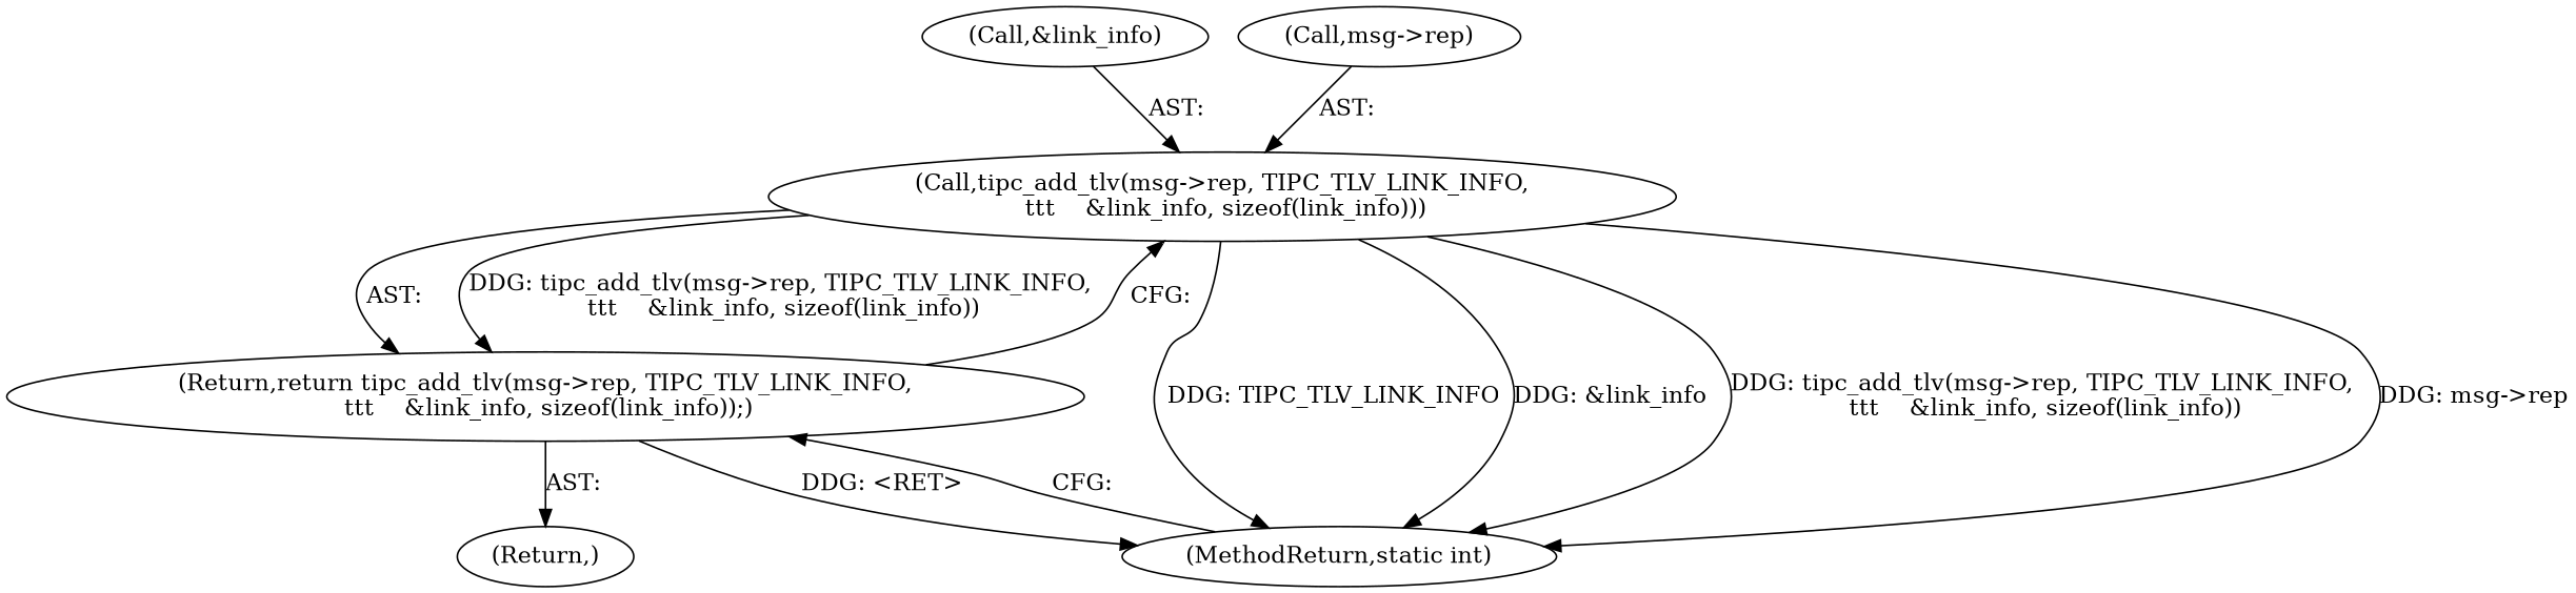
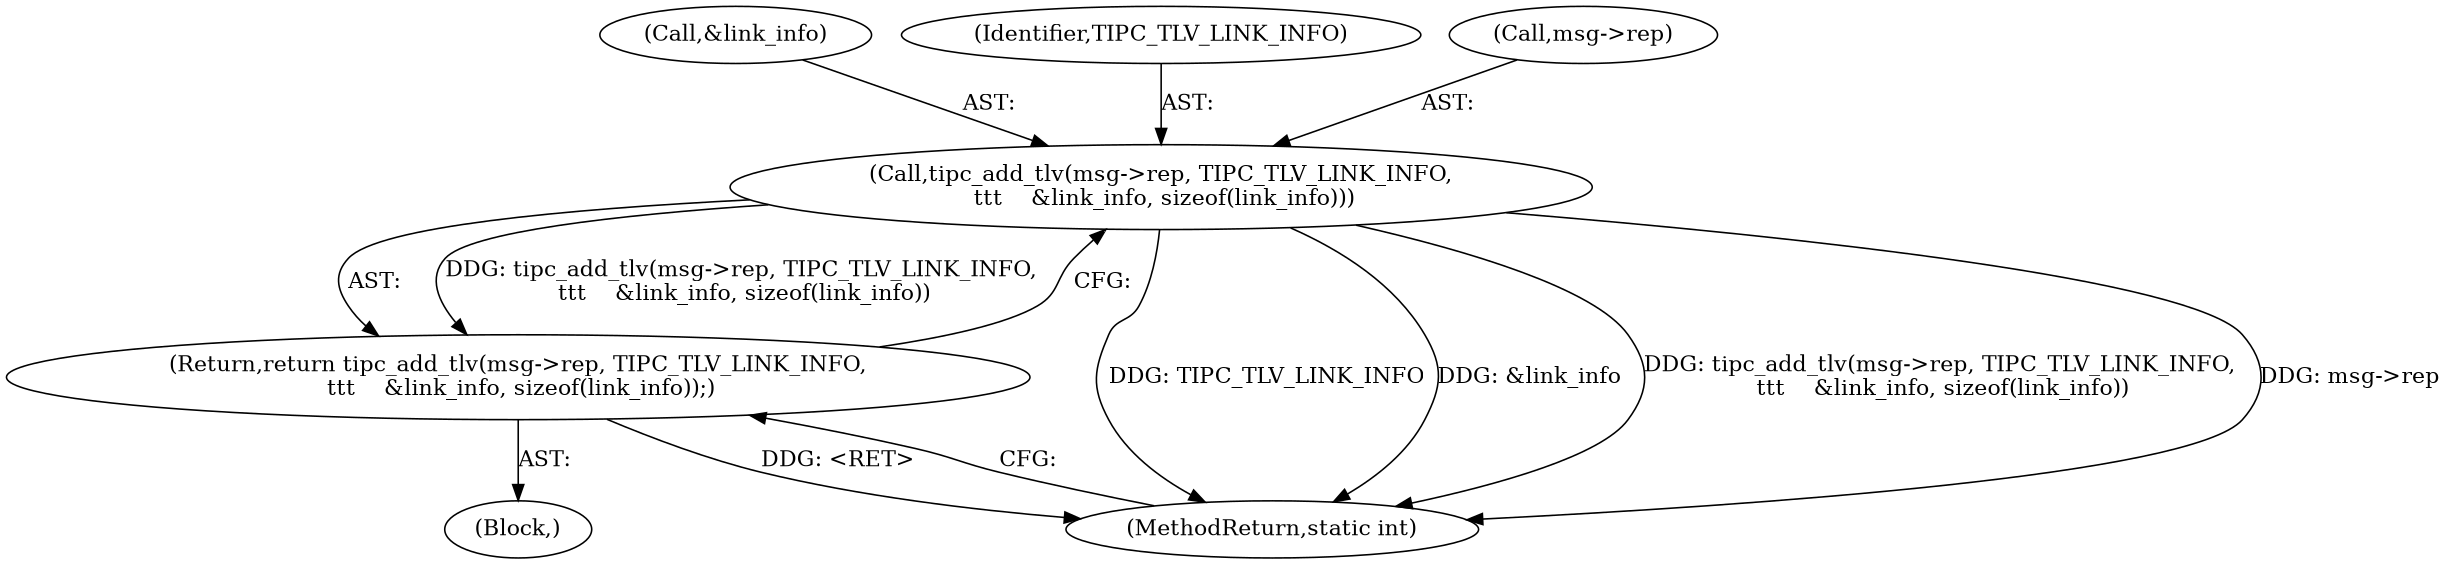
  digraph {
    n1 [label="(Call,tipc_add_tlv(msg->rep, TIPC_TLV_LINK_INFO,\n \t\t\t    &link_info, sizeof(link_info)))"]
    n2 [label="(Return,return tipc_add_tlv(msg->rep, TIPC_TLV_LINK_INFO,\n \t\t\t    &link_info, sizeof(link_info));)"]
    n3 [label="(MethodReturn,static int)"]
-   n4 [label="(Return,)"]
+   n4 [label="(Block,)"]
    n5 [label="(Call,&link_info)"]
+   n6 [label="(Identifier,TIPC_TLV_LINK_INFO)"]
    n7 [label="(Call,msg->rep)"]
    n1 -> n2 [label="AST: "]
    n1 -> n2 [label="DDG: tipc_add_tlv(msg->rep, TIPC_TLV_LINK_INFO,\n \t\t\t    &link_info, sizeof(link_info))"]
    n1 -> n3 [label="DDG: TIPC_TLV_LINK_INFO"]
    n1 -> n3 [label="DDG: &link_info"]
    n1 -> n3 [label="DDG: tipc_add_tlv(msg->rep, TIPC_TLV_LINK_INFO,\n \t\t\t    &link_info, sizeof(link_info))"]
    n1 -> n3 [label="DDG: msg->rep"]
    n2 -> n1 [label="CFG: "]
    n2 -> n3 [label="DDG: <RET>"]
    n2 -> n4 [label="AST: "]
    n3 -> n2 [label="CFG: "]
    n5 -> n1 [label="AST: "]
+   n6 -> n1 [label="AST: "]
    n7 -> n1 [label="AST: "]
  }
